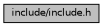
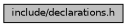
  digraph {
    rankdir=LR
-   n1 [color=black fillcolor=grey75 fontcolor=black fontname=Helvetica fontsize=10 height=0.2 label="include/include.h" shape=record style=filled width=0.4]
+   n1 [color=black fillcolor=grey75 fontcolor=black fontname=Helvetica fontsize=10 height=0.2 label="include/declarations.h" shape=record style=filled width=0.4]
  }
